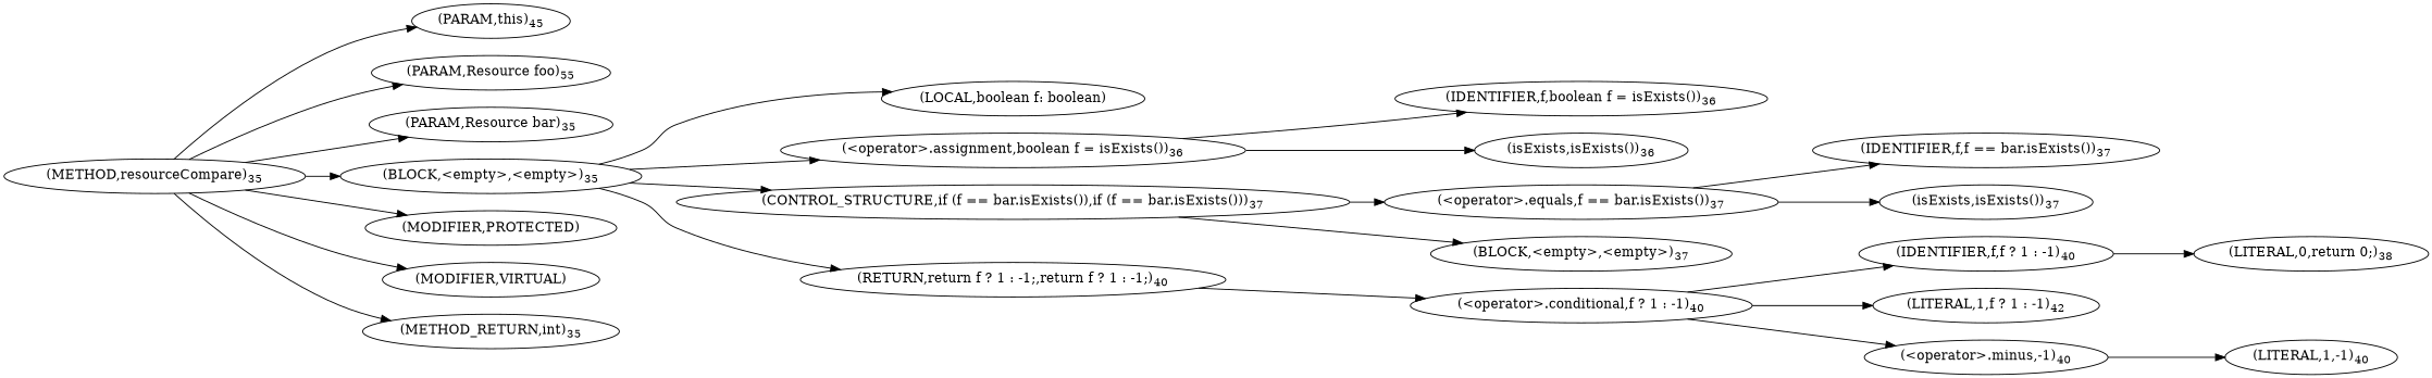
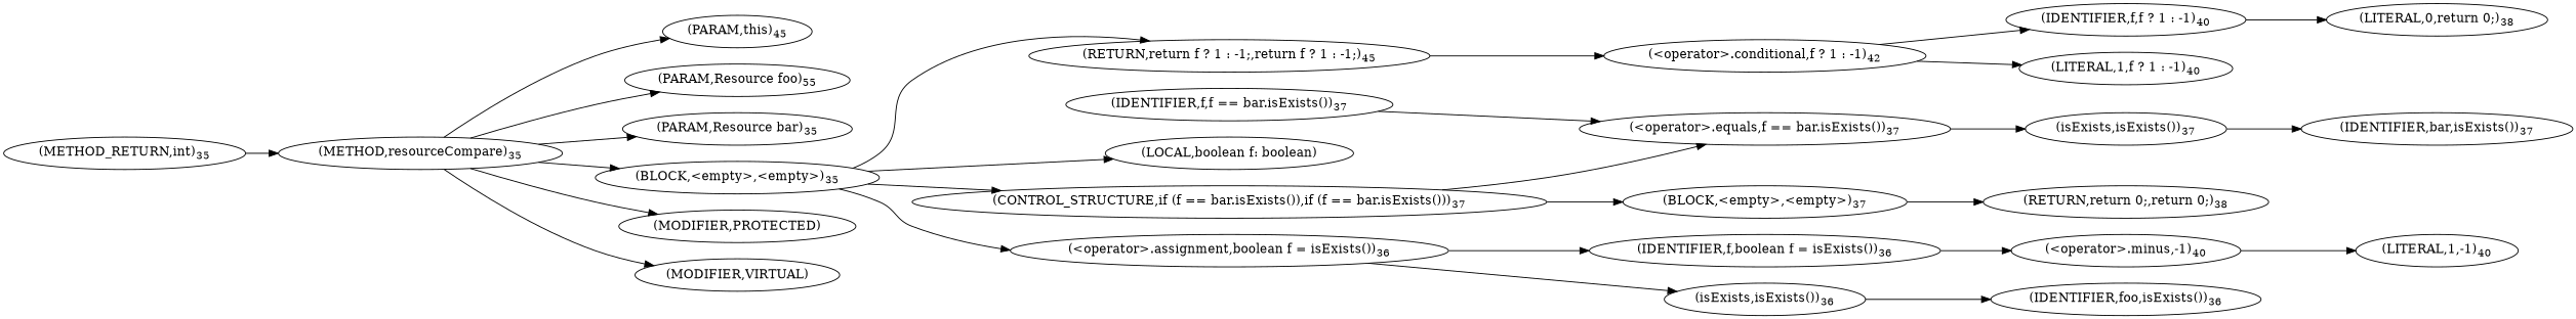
  digraph {
    rankdir=LR
    n1 [label=<(METHOD,resourceCompare)<SUB>35</SUB>>]
    n2 [label=<(PARAM,this)<SUB>45</SUB>>]
    n3 [label=<(PARAM,Resource foo)<SUB>55</SUB>>]
    n4 [label=<(PARAM,Resource bar)<SUB>35</SUB>>]
    n5 [label=<(BLOCK,&lt;empty&gt;,&lt;empty&gt;)<SUB>35</SUB>>]
    n6 [label=<(MODIFIER,PROTECTED)>]
    n7 [label=<(MODIFIER,VIRTUAL)>]
    n8 [label=<(METHOD_RETURN,int)<SUB>35</SUB>>]
    n9 [label=<(LOCAL,boolean f: boolean)>]
    n10 [label=<(&lt;operator&gt;.assignment,boolean f = isExists())<SUB>36</SUB>>]
    n11 [label=<(CONTROL_STRUCTURE,if (f == bar.isExists()),if (f == bar.isExists()))<SUB>37</SUB>>]
-   n12 [label=<(RETURN,return f ? 1 : -1;,return f ? 1 : -1;)<SUB>40</SUB>>]
+   n12 [label=<(RETURN,return f ? 1 : -1;,return f ? 1 : -1;)<SUB>45</SUB>>]
    n13 [label=<(IDENTIFIER,f,boolean f = isExists())<SUB>36</SUB>>]
    n14 [label=<(isExists,isExists())<SUB>36</SUB>>]
    n15 [label=<(&lt;operator&gt;.equals,f == bar.isExists())<SUB>37</SUB>>]
    n16 [label=<(BLOCK,&lt;empty&gt;,&lt;empty&gt;)<SUB>37</SUB>>]
-   n17 [label=<(&lt;operator&gt;.conditional,f ? 1 : -1)<SUB>40</SUB>>]
+   n17 [label=<(&lt;operator&gt;.conditional,f ? 1 : -1)<SUB>42</SUB>>]
+   n18 [label=<(IDENTIFIER,foo,isExists())<SUB>36</SUB>>]
    n19 [label=<(IDENTIFIER,f,f == bar.isExists())<SUB>37</SUB>>]
    n20 [label=<(isExists,isExists())<SUB>37</SUB>>]
+   n21 [label=<(RETURN,return 0;,return 0;)<SUB>38</SUB>>]
+   n22 [label=<(IDENTIFIER,bar,isExists())<SUB>37</SUB>>]
    n23 [label=<(LITERAL,0,return 0;)<SUB>38</SUB>>]
    n24 [label=<(IDENTIFIER,f,f ? 1 : -1)<SUB>40</SUB>>]
-   n25 [label=<(LITERAL,1,f ? 1 : -1)<SUB>42</SUB>>]
+   n25 [label=<(LITERAL,1,f ? 1 : -1)<SUB>40</SUB>>]
    n26 [label=<(&lt;operator&gt;.minus,-1)<SUB>40</SUB>>]
    n27 [label=<(LITERAL,1,-1)<SUB>40</SUB>>]
    n1 -> n2
    n1 -> n3
    n1 -> n4
    n1 -> n5
    n1 -> n6
    n1 -> n7
-   n1 -> n8
+   n8 -> n1
    n5 -> n9
    n5 -> n10
    n5 -> n11
    n5 -> n12
    n10 -> n13
    n10 -> n14
    n11 -> n15
    n11 -> n16
    n12 -> n17
-   n15 -> n19
+   n14 -> n18
+   n19 -> n15
    n15 -> n20
+   n16 -> n21
    n17 -> n24
    n17 -> n25
-   n17 -> n26
+   n13 -> n26
+   n20 -> n22
    n24 -> n23
    n26 -> n27
  }
